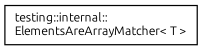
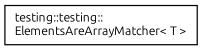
  digraph {
    rankdir=TB
    fontname=Ubuntu
-   n1 [color=black fillcolor=white fontname=Ubuntu fontsize=10 height=0.2 label="testing::internal::\lElementsAreArrayMatcher\< T \>" shape=record style=filled width=0.4]
+   n1 [color=black fillcolor=white fontname=Ubuntu fontsize=10 height=0.2 label="testing::testing::\lElementsAreArrayMatcher\< T \>" shape=record style=filled width=0.4]
  }
